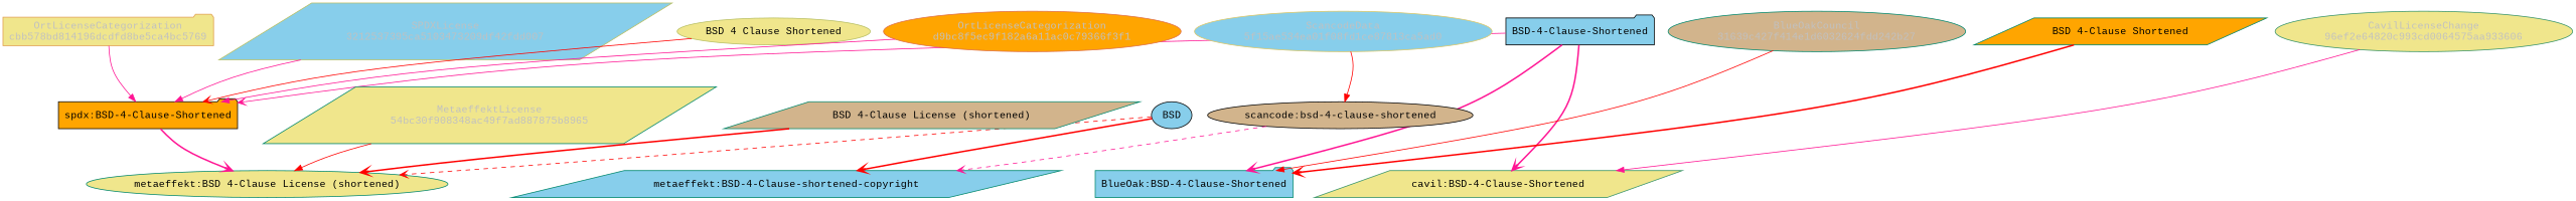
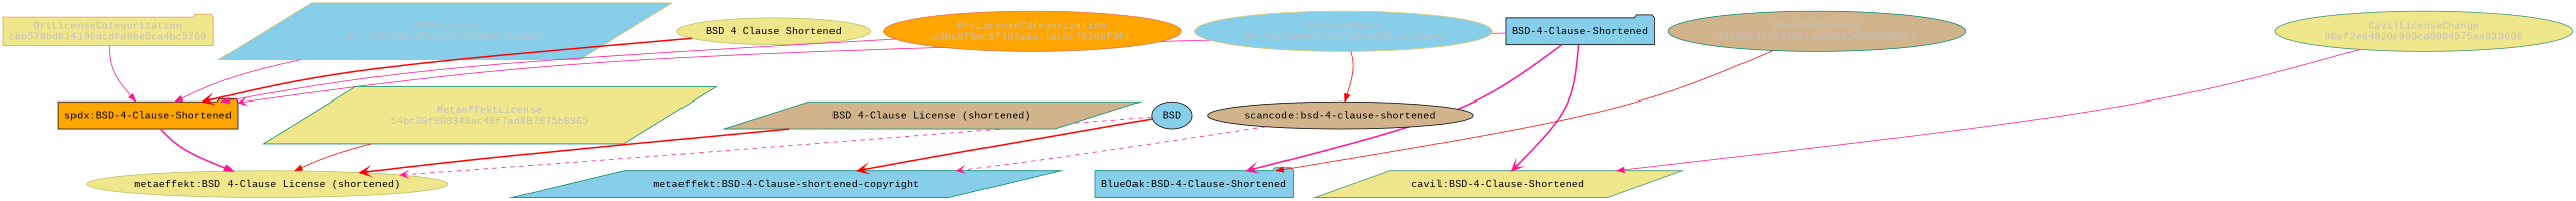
  strict digraph {
    fontname="Liberation Mono"
    splines=curved
    node [color="#00876c" fillcolor=skyblue fontname="Liberation Mono" shape=ellipse style=filled]
    edge [color=deeppink fontname="Liberation Mono" weight=0.5 arrowhead=vee]
    n1 [color="#b8bf62" fontcolor=gray label="SPDXLicense\n3212537395ca5103473209df42fdd007" shape=parallelogram]
    n2 [fillcolor=orange label="spdx:BSD-4-Clause-Shortened" shape=folder color=""]
-   n3 [fillcolor=khaki label="metaeffekt:BSD 4-Clause License (shortened)"]
+   n3 [color="#b8bf62" fillcolor=khaki label="metaeffekt:BSD 4-Clause License (shortened)"]
    n4 [label="BSD-4-Clause-Shortened" shape=folder color=""]
    n5 [label="BlueOak:BSD-4-Clause-Shortened" shape=folder]
    n6 [color="#379469" fillcolor=khaki label="cavil:BSD-4-Clause-Shortened" shape=parallelogram]
    n7 [fillcolor=tan label="scancode:bsd-4-clause-shortened" color=""]
    n8 [label="metaeffekt:BSD-4-Clause-shortened-copyright" shape=parallelogram]
    n9 [color="#b8bf62" fillcolor=khaki label="BSD 4 Clause Shortened"]
    n10 [label=BSD color=""]
    n11 [fillcolor=tan fontcolor=gray label="BlueOakCouncil\n31639c427f414e1d6032624fdd242b27"]
-   n12 [fillcolor=orange label="BSD 4-Clause Shortened" shape=parallelogram]
    n13 [color="#dac767" fontcolor=gray label="ScancodeData\n5f15ae534ea01f08fd1ce87813ca5ad0"]
    n14 [color="#e06f45" fillcolor=orange fontcolor=gray label="OrtLicenseCategorization\nd9bc8f5ec9f182a6a11ac0c79366f3f1"]
    n15 [color="#e09d4b" fillcolor=khaki fontcolor=gray label="OrtLicenseCategorization\ncbb578bd814196dcdfd8be5ca4bc5769" shape=folder]
    n16 [color="#379469" fillcolor=khaki fontcolor=gray label="CavilLicenseChange\n96ef2e64820c993cd0064575aa933606"]
    n17 [fillcolor=khaki fontcolor=gray label="MetaeffektLicense\n54bc30f908348ac49f7ad887875b8965" shape=parallelogram]
    n18 [fillcolor=tan label="BSD 4-Clause License (shortened)" shape=parallelogram]
    n1 -> n2 [arrowhead=""]
-   n2 -> n3 [style=bold weight=0.7]
+   n2 -> n3 [arrowhead=normal style=bold weight=0.7]
    n4 -> n2 [style=solid weight=0.7]
    n4 -> n5 [style=bold weight=0.7]
    n4 -> n6 [style=bold weight=0.7]
    n7 -> n8 [style=dashed]
-   n9 -> n2 [color=red style=solid weight=0.7]
-   n10 -> n3 [color=red style=dashed]
+   n9 -> n2 [color=red style=bold weight=0.7]
+   n10 -> n3 [style=dashed]
    n10 -> n8 [color=red style=bold]
    n11 -> n5 [color=red arrowhead=""]
-   n12 -> n5 [color=red style=bold weight=0.7]
    n13 -> n7 [color=red arrowhead=""]
    n14 -> n2 [arrowhead=""]
    n15 -> n2 [arrowhead=""]
    n16 -> n6 [arrowhead=""]
    n17 -> n3 [color=red arrowhead=""]
    n18 -> n3 [color=red style=bold weight=0.7]
  }
